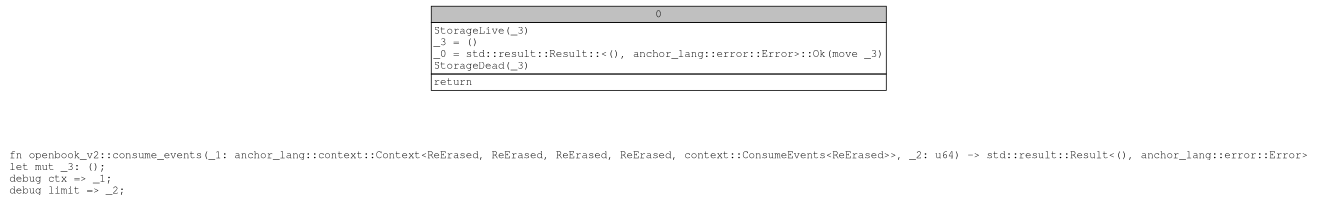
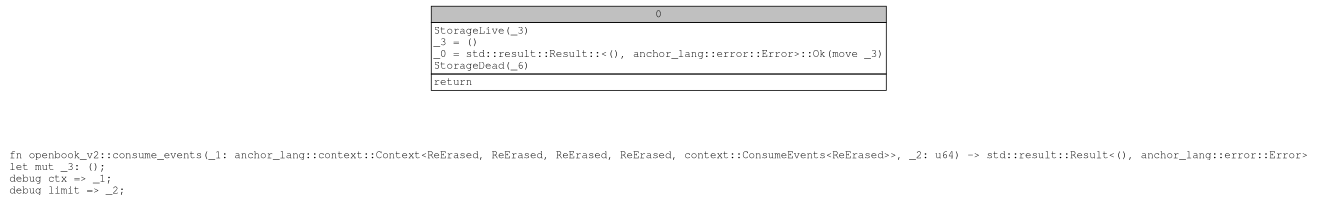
  digraph {
    fontname="Courier, monospace"
    label=<fn openbook_v2::consume_events(_1: anchor_lang::context::Context&lt;ReErased, ReErased, ReErased, ReErased, context::ConsumeEvents&lt;ReErased&gt;&gt;, _2: u64) -&gt; std::result::Result&lt;(), anchor_lang::error::Error&gt;<br align="left"/>let mut _3: ();<br align="left"/>debug ctx =&gt; _1;<br align="left"/>debug limit =&gt; _2;<br align="left"/>>
-   n1 [fontname="Courier, monospace" label=<<table border="0" cellborder="1" cellspacing="0"><tr><td bgcolor="gray" align="center" colspan="1">0</td></tr><tr><td align="left" balign="left">StorageLive(_3)<br/>_3 = ()<br/>_0 = std::result::Result::&lt;(), anchor_lang::error::Error&gt;::Ok(move _3)<br/>StorageDead(_3)<br/></td></tr><tr><td align="left">return</td></tr></table>> shape=none]
+   n1 [fontname="Courier, monospace" label=<<table border="0" cellborder="1" cellspacing="0"><tr><td bgcolor="gray" align="center" colspan="1">0</td></tr><tr><td align="left" balign="left">StorageLive(_3)<br/>_3 = ()<br/>_0 = std::result::Result::&lt;(), anchor_lang::error::Error&gt;::Ok(move _3)<br/>StorageDead(_6)<br/></td></tr><tr><td align="left">return</td></tr></table>> shape=none]
  }
